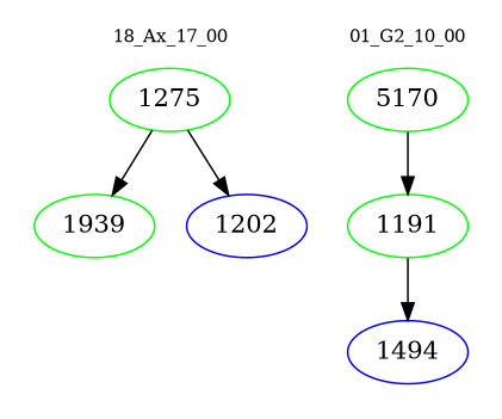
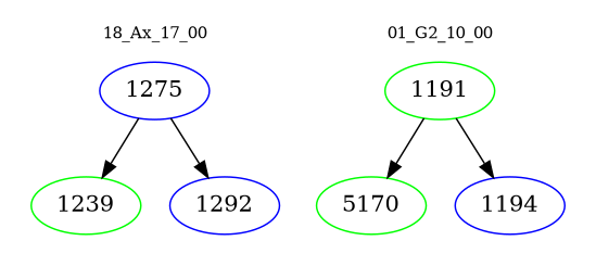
  digraph {
    node [color=green]
    edge [color=black]
-   n1 [label=1275]
-   n2 [label=1939]
-   n3 [color=blue label=1202]
+   n1 [color=blue label=1275]
+   n2 [label=1239]
+   n3 [color=blue label=1292]
    n4 [label=1191]
    n5 [label=5170]
-   n6 [color=blue label=1494]
+   n6 [color=blue label=1194]
    subgraph cluster_1 {
      color=white
      fontsize=10
      label="18_Ax_17_00"
      n1
      n2
      n3
    }
    subgraph cluster_2 {
      color=white
      fontsize=10
      label="01_G2_10_00"
      n4
      n5
      n6
    }
    n1 -> n2
    n1 -> n3
-   n5 -> n4
+   n4 -> n5
    n4 -> n6
  }
